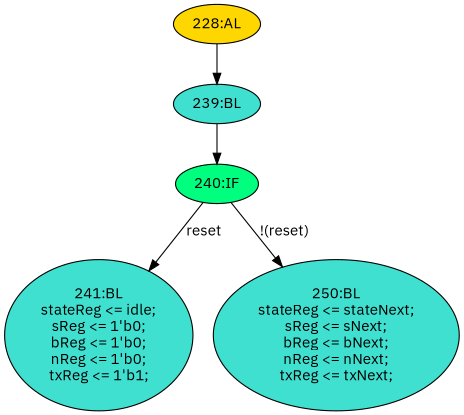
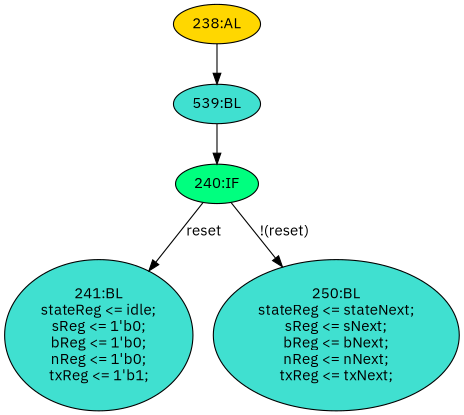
  strict digraph {
    fontname="IBM Plex Sans"
    node [fillcolor=turquoise fontname="IBM Plex Sans" statements="[]" style=filled typ=Block]
    edge [cond="['reset']" fontname="IBM Plex Sans" lineno=240]
    n1 [ast="<pyverilog.vparser.ast.IfStatement object at 0x7fc3769af790>" fillcolor=springgreen label="240:IF" typ=IfStatement]
    n2 [ast="<pyverilog.vparser.ast.Block object at 0x7fc3769aff90>" label="241:BL\nstateReg <= idle;\nsReg <= 1'b0;\nbReg <= 1'b0;\nnReg <= 1'b0;\ntxReg <= 1'b1;" statements="[<pyverilog.vparser.ast.NonblockingSubstitution object at 0x7fc3769affd0>, <pyverilog.vparser.ast.NonblockingSubstitution object at 0x7fc3769ce150>, <pyverilog.vparser.ast.NonblockingSubstitution object at 0x7fc3769ce290>, <pyverilog.vparser.ast.NonblockingSubstitution object at 0x7fc3769ce3d0>, <pyverilog.vparser.ast.NonblockingSubstitution object at 0x7fc3769ce510>]"]
    n3 [ast="<pyverilog.vparser.ast.Block object at 0x7fc3769af8d0>" label="250:BL\nstateReg <= stateNext;\nsReg <= sNext;\nbReg <= bNext;\nnReg <= nNext;\ntxReg <= txNext;" statements="[<pyverilog.vparser.ast.NonblockingSubstitution object at 0x7fc3769af910>, <pyverilog.vparser.ast.NonblockingSubstitution object at 0x7fc3769afa90>, <pyverilog.vparser.ast.NonblockingSubstitution object at 0x7fc3769afbd0>, <pyverilog.vparser.ast.NonblockingSubstitution object at 0x7fc3769afd10>, <pyverilog.vparser.ast.NonblockingSubstitution object at 0x7fc3769afe50>]"]
-   n4 [ast="<pyverilog.vparser.ast.Block object at 0x7fc3769ce690>" label="239:BL"]
-   n5 [ast="<pyverilog.vparser.ast.Always object at 0x7fc3769ce6d0>" clk_sens=True fillcolor=gold label="228:AL" sens="['clk', 'reset']" typ=Always use_var="['reset', 'stateNext', 'txNext', 'idle', 'nNext', 'sNext', 'bNext']"]
+   n4 [ast="<pyverilog.vparser.ast.Block object at 0x7fc3769ce690>" label="539:BL"]
+   n5 [ast="<pyverilog.vparser.ast.Always object at 0x7fc3769ce6d0>" clk_sens=True fillcolor=gold label="238:AL" sens="['clk', 'reset']" typ=Always use_var="['reset', 'stateNext', 'txNext', 'idle', 'nNext', 'sNext', 'bNext']"]
    n1 -> n2 [label=reset]
    n1 -> n3 [label="!(reset)"]
    n4 -> n1 [cond="[]" lineno=None]
    n5 -> n4 [cond="[]" lineno=None]
  }
